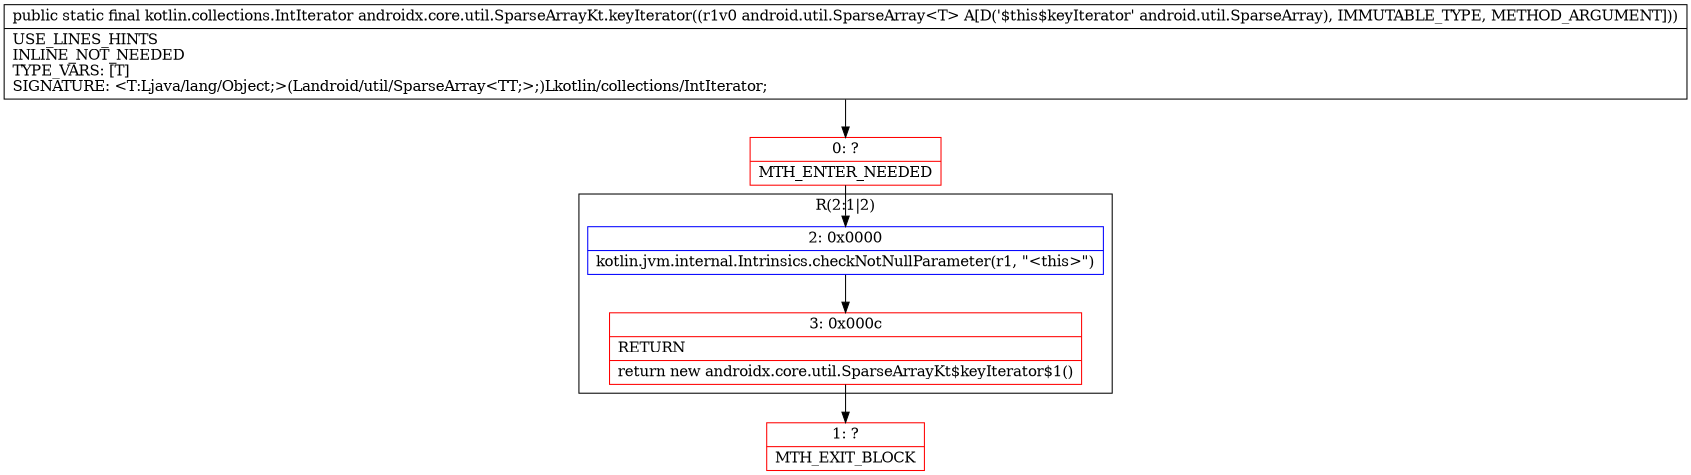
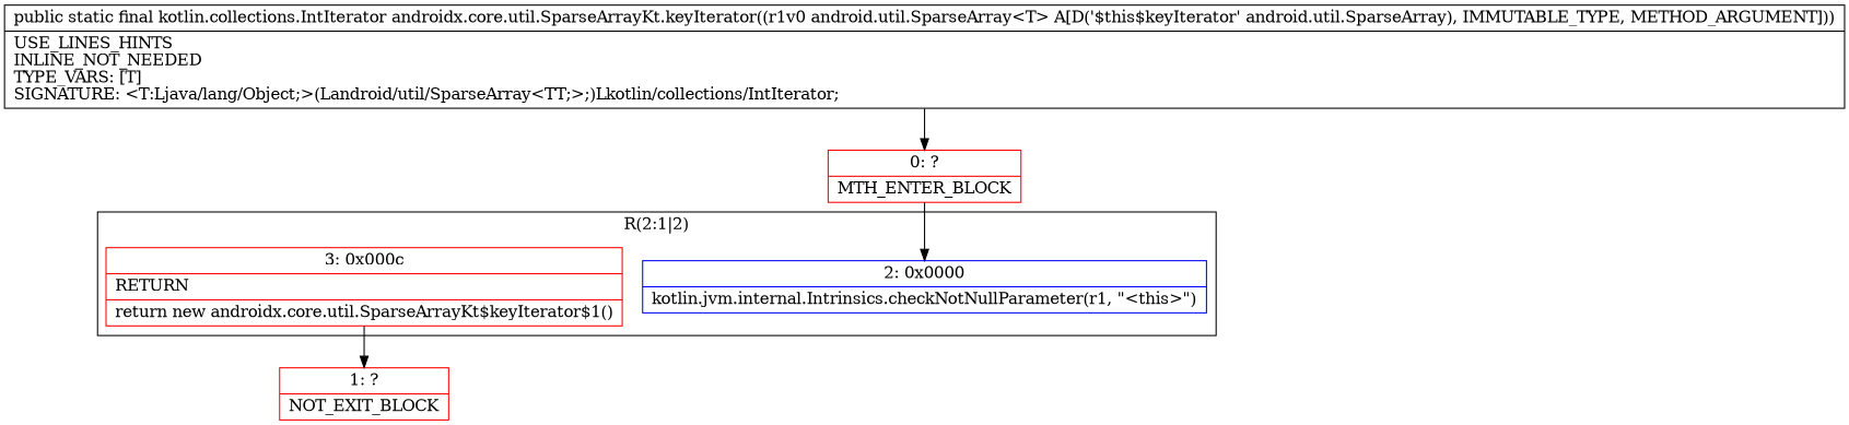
  digraph {
    node [color=red shape=record]
    n1 [color=blue label="{2\:\ 0x0000|kotlin.jvm.internal.Intrinsics.checkNotNullParameter(r1, \"\<this\>\")\l}"]
    n2 [label="{3\:\ 0x000c|RETURN\l|return new androidx.core.util.SparseArrayKt$keyIterator$1()\l}"]
-   n3 [label="{1\:\ ?|MTH_EXIT_BLOCK\l}"]
-   n4 [label="{0\:\ ?|MTH_ENTER_NEEDED\l}"]
+   n3 [label="{1\:\ ?|NOT_EXIT_BLOCK\l}"]
+   n4 [label="{0\:\ ?|MTH_ENTER_BLOCK\l}"]
    n5 [label="{public static final kotlin.collections.IntIterator androidx.core.util.SparseArrayKt.keyIterator((r1v0 android.util.SparseArray\<T\> A[D('$this$keyIterator' android.util.SparseArray), IMMUTABLE_TYPE, METHOD_ARGUMENT]))  | USE_LINES_HINTS\lINLINE_NOT_NEEDED\lTYPE_VARS: [T]\lSIGNATURE: \<T:Ljava\/lang\/Object;\>(Landroid\/util\/SparseArray\<TT;\>;)Lkotlin\/collections\/IntIterator;\l}" color=""]
    subgraph cluster_1 {
      label="R(2:1|2)"
      n1
      n2
    }
-   n1 -> n2
    n2 -> n3
    n4 -> n1
    n5 -> n4
  }
